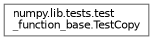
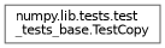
  digraph {
    rankdir=TB
-   n1 [color=grey40 fillcolor=white fontname=Helvetica fontsize=10 height=0.2 label="numpy.lib.tests.test\l_function_base.TestCopy" shape=box style=filled width=0.4]
+   n1 [color=grey40 fillcolor=white fontname=Helvetica fontsize=10 height=0.2 label="numpy.lib.tests.test\l_tests_base.TestCopy" shape=box style=filled width=0.4]
  }
